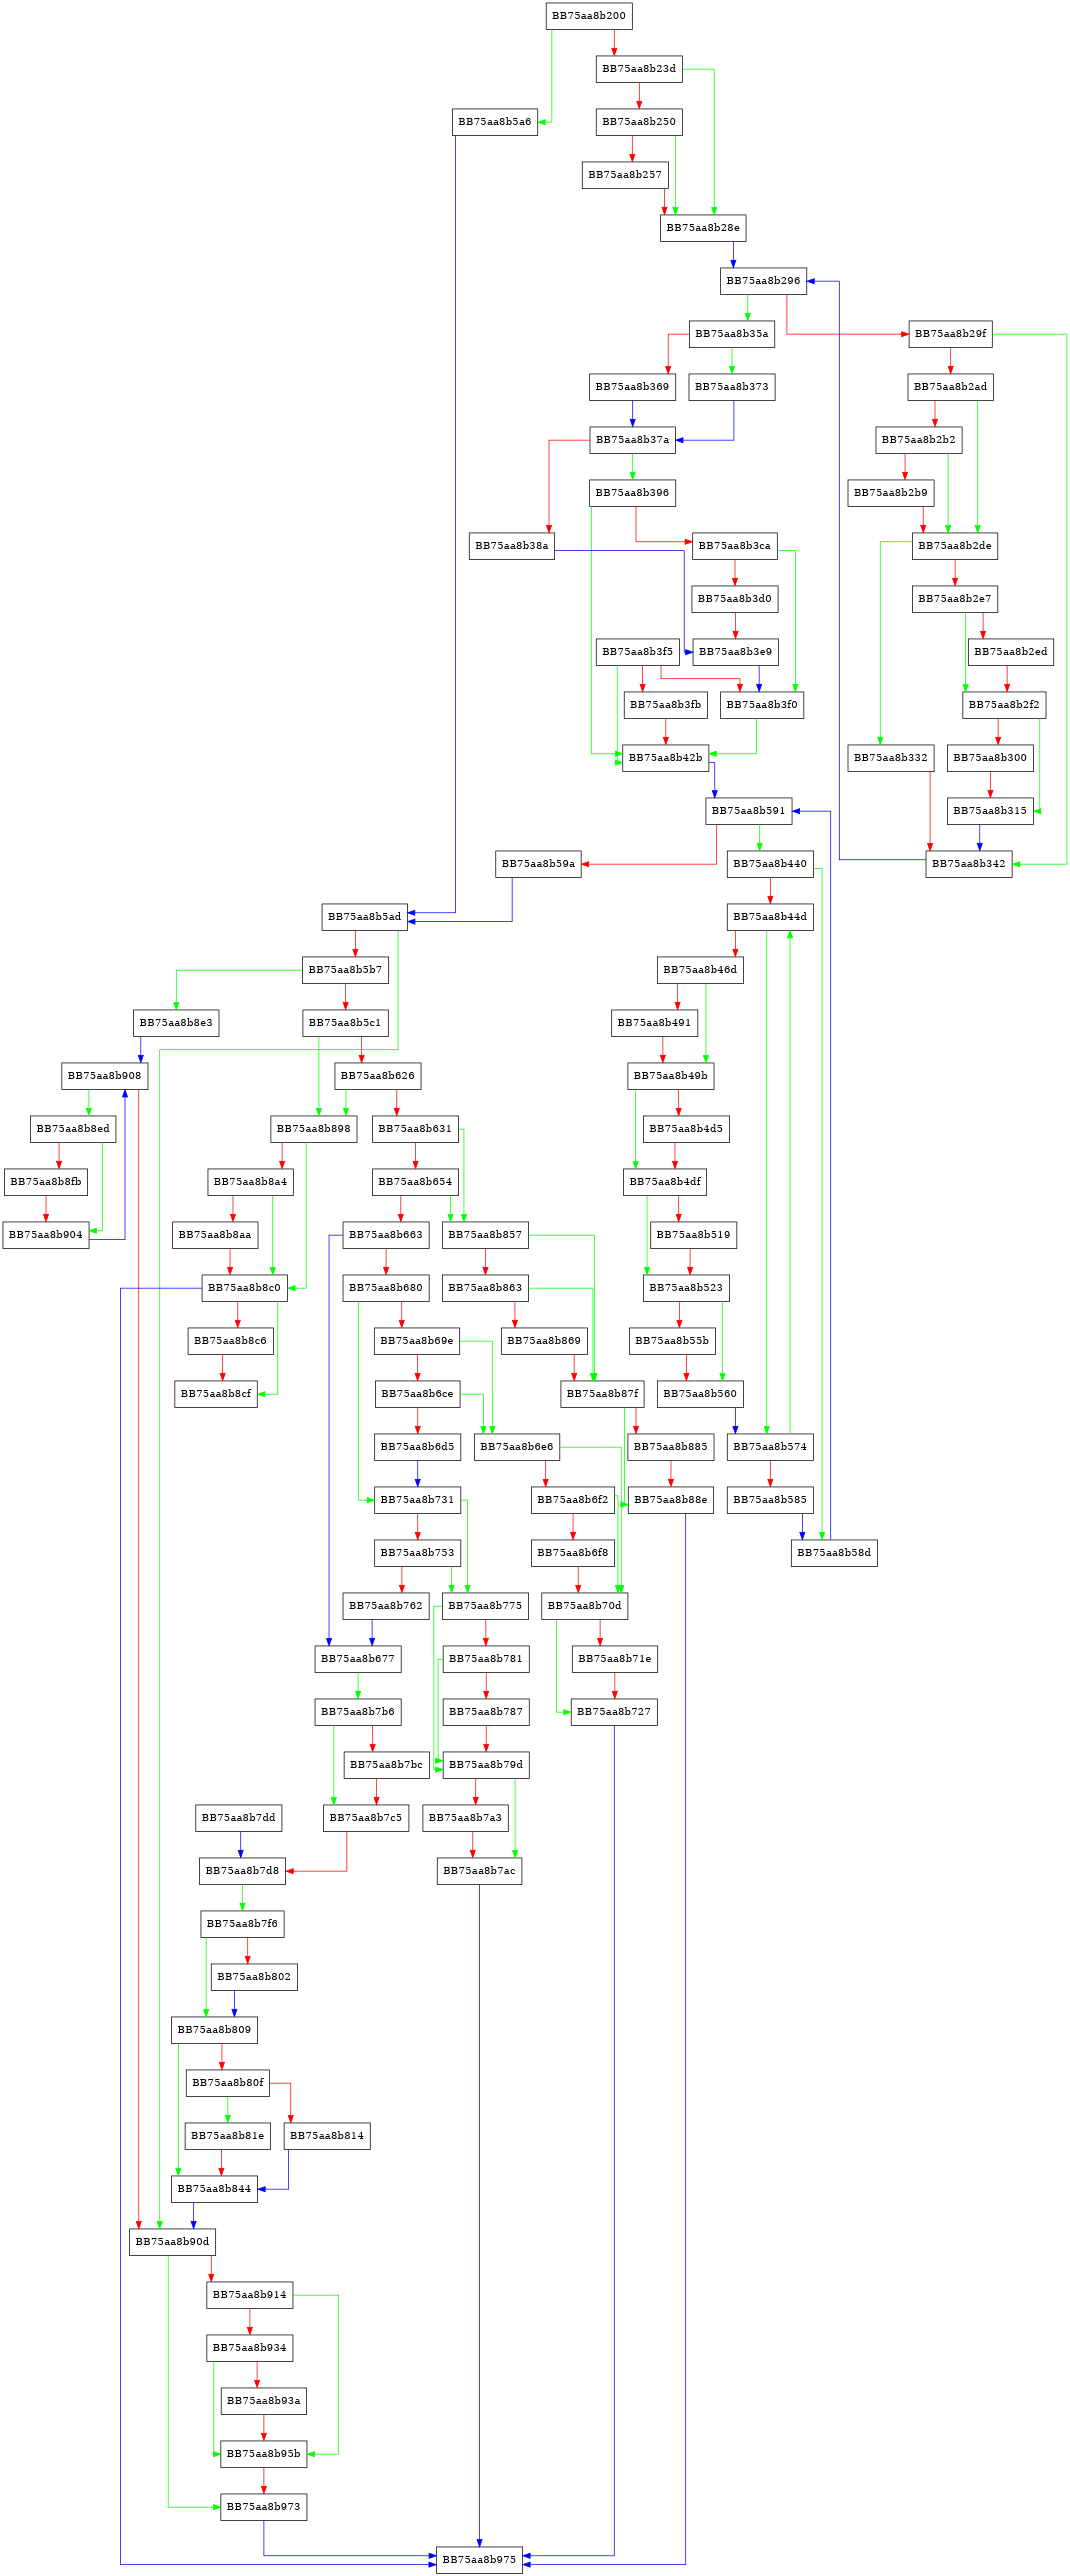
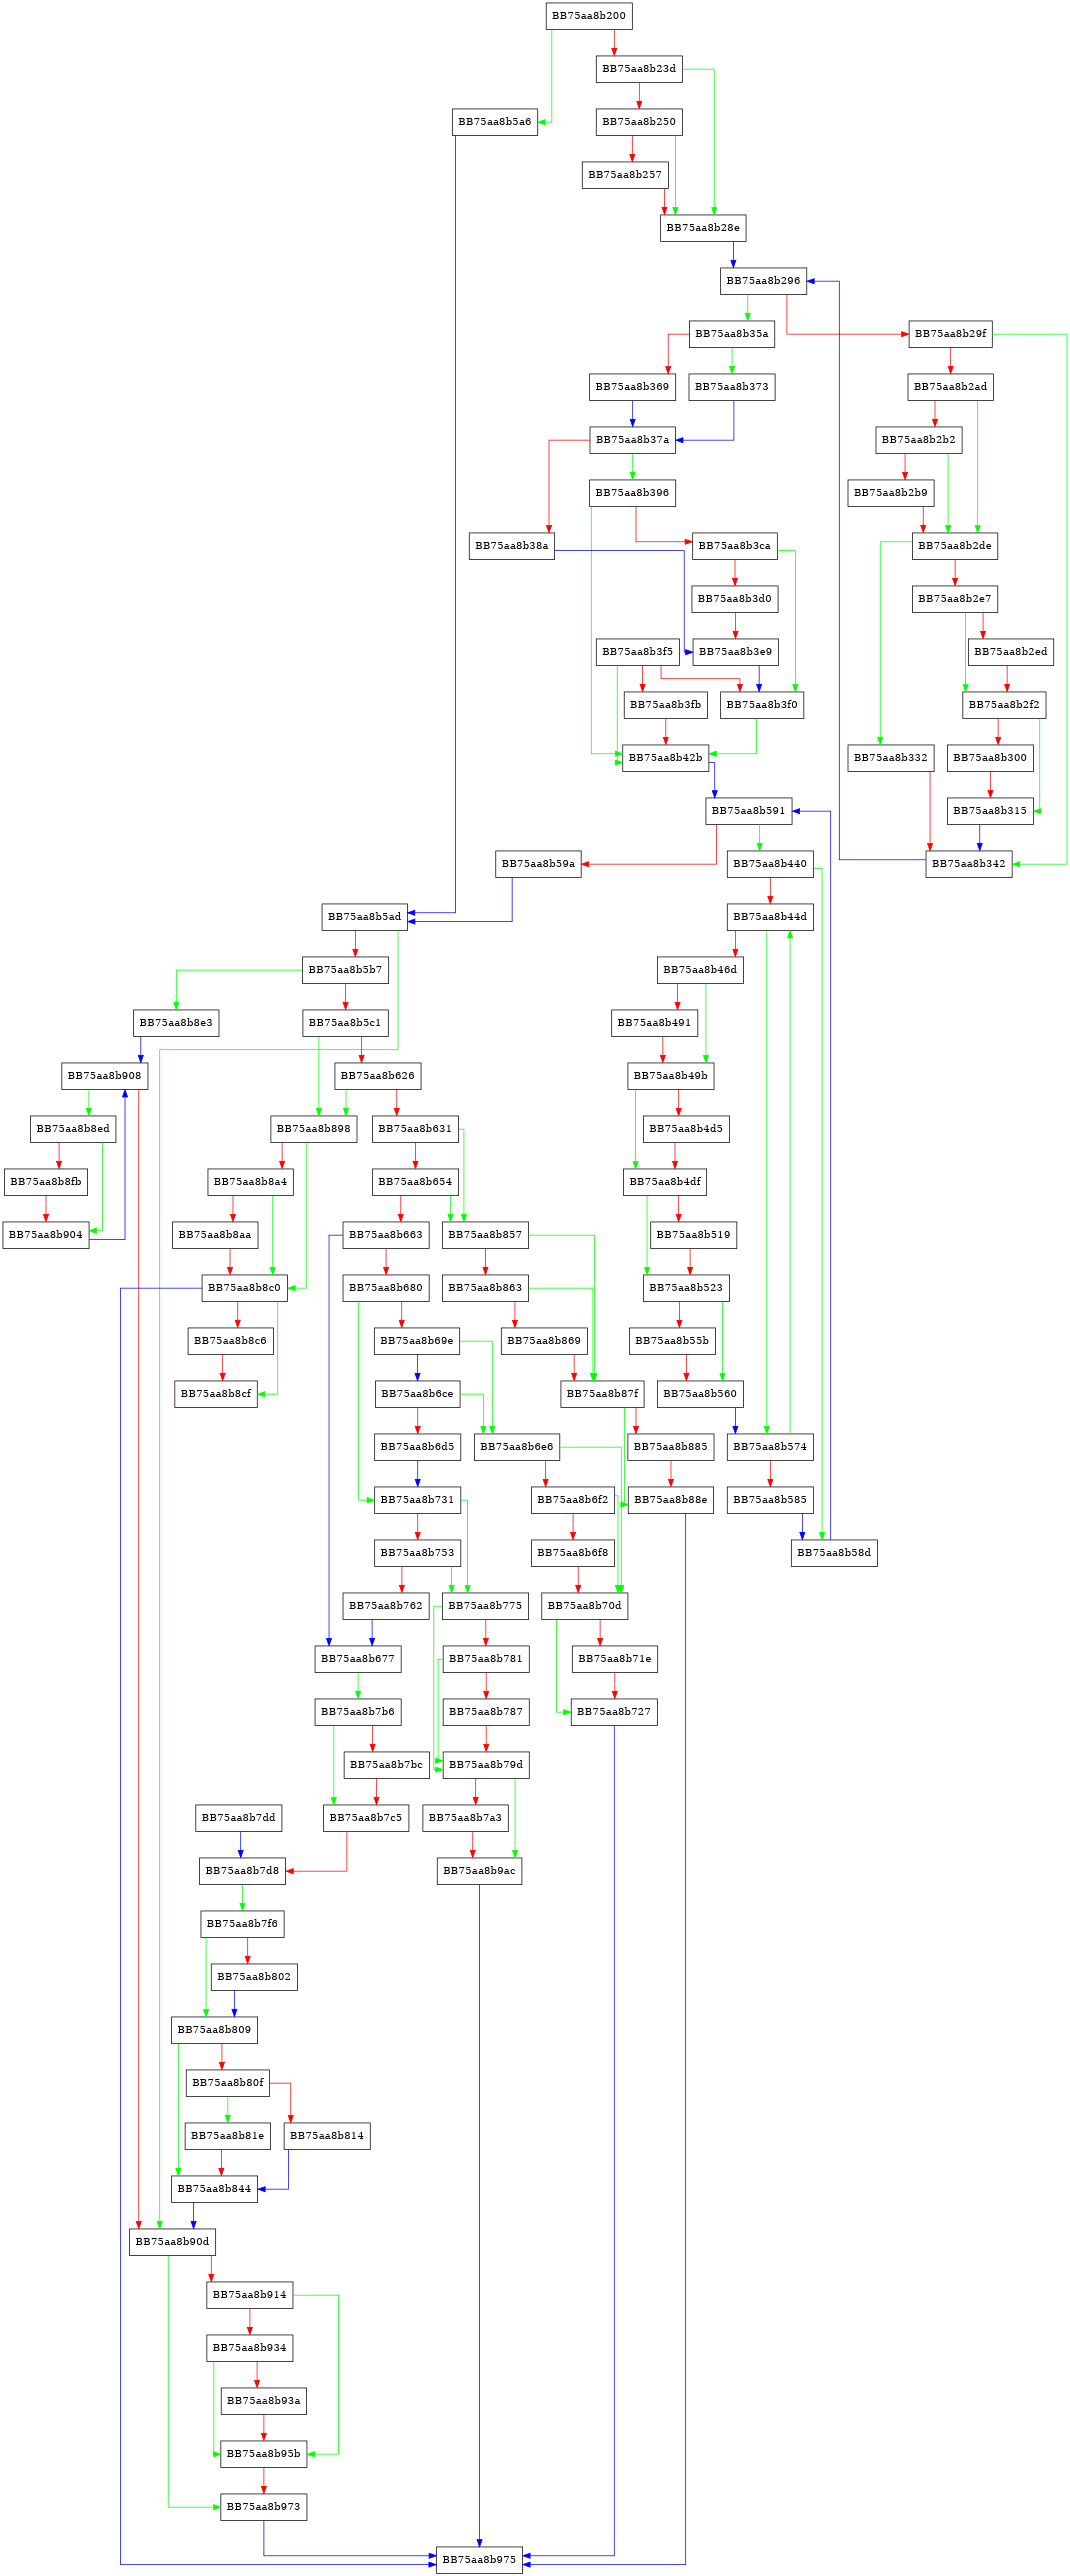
  digraph {
    splines=ortho
    node [shape=box]
    edge [color=red]
    BB75aa8b200
    BB75aa8b5a6
    BB75aa8b23d
    BB75aa8b5ad
    BB75aa8b28e
    BB75aa8b250
    BB75aa8b90d
    BB75aa8b5b7
    BB75aa8b296
    BB75aa8b257
    BB75aa8b35a
    BB75aa8b29f
    BB75aa8b373
    BB75aa8b369
    BB75aa8b342
    BB75aa8b2ad
    BB75aa8b37a
    BB75aa8b2de
    BB75aa8b2b2
    BB75aa8b332
    BB75aa8b2e7
    BB75aa8b2b9
    BB75aa8b2f2
    BB75aa8b2ed
    BB75aa8b315
    BB75aa8b300
    BB75aa8b396
    BB75aa8b38a
    BB75aa8b42b
    BB75aa8b3ca
    BB75aa8b3e9
    BB75aa8b591
    BB75aa8b3f0
    BB75aa8b3d0
    BB75aa8b440
    BB75aa8b59a
    BB75aa8b3f5
    BB75aa8b3fb
    BB75aa8b58d
    BB75aa8b44d
    BB75aa8b574
    BB75aa8b46d
    BB75aa8b585
    BB75aa8b49b
    BB75aa8b491
    BB75aa8b4df
    BB75aa8b4d5
    BB75aa8b523
    BB75aa8b519
    BB75aa8b560
    BB75aa8b55b
    BB75aa8b973
    BB75aa8b914
    BB75aa8b8e3
    BB75aa8b5c1
    BB75aa8b975
    BB75aa8b95b
    BB75aa8b934
    BB75aa8b908
    BB75aa8b898
    BB75aa8b626
    BB75aa8b8ed
    BB75aa8b8c0
    BB75aa8b8a4
    BB75aa8b631
    BB75aa8b8cf
    BB75aa8b8c6
    BB75aa8b8aa
    BB75aa8b857
    BB75aa8b654
    BB75aa8b87f
    BB75aa8b863
    BB75aa8b663
    BB75aa8b88e
    BB75aa8b885
    BB75aa8b869
    BB75aa8b677
    BB75aa8b680
    BB75aa8b7b6
    BB75aa8b7c5
    BB75aa8b7bc
    BB75aa8b731
    BB75aa8b69e
    BB75aa8b7d8
    BB75aa8b775
    BB75aa8b753
    BB75aa8b6e6
    BB75aa8b6ce
    BB75aa8b79d
    BB75aa8b781
    BB75aa8b762
    BB75aa8b70d
    BB75aa8b6f2
    BB75aa8b6d5
    BB75aa8b727
    BB75aa8b71e
    BB75aa8b6f8
-   BB75aa8b7ac
+   BB75aa8b7ac [label=BB75aa8b9ac]
    BB75aa8b7a3
    BB75aa8b787
    BB75aa8b7f6
    BB75aa8b809
    BB75aa8b802
    BB75aa8b7dd
    BB75aa8b844
    BB75aa8b80f
    BB75aa8b81e
    BB75aa8b814
    BB75aa8b904
    BB75aa8b8fb
    BB75aa8b93a
    BB75aa8b200 -> BB75aa8b5a6 [color=green]
    BB75aa8b200 -> BB75aa8b23d
    BB75aa8b5a6 -> BB75aa8b5ad [color=blue]
    BB75aa8b23d -> BB75aa8b28e [color=green]
    BB75aa8b23d -> BB75aa8b250
    BB75aa8b5ad -> BB75aa8b90d [color=green]
    BB75aa8b5ad -> BB75aa8b5b7
    BB75aa8b28e -> BB75aa8b296 [color=blue]
    BB75aa8b250 -> BB75aa8b28e [color=green]
    BB75aa8b250 -> BB75aa8b257
    BB75aa8b90d -> BB75aa8b973 [color=green]
    BB75aa8b90d -> BB75aa8b914
    BB75aa8b5b7 -> BB75aa8b8e3 [color=green]
    BB75aa8b5b7 -> BB75aa8b5c1
    BB75aa8b296 -> BB75aa8b35a [color=green]
    BB75aa8b296 -> BB75aa8b29f
    BB75aa8b257 -> BB75aa8b28e
    BB75aa8b35a -> BB75aa8b373 [color=green]
    BB75aa8b35a -> BB75aa8b369
    BB75aa8b29f -> BB75aa8b342 [color=green]
    BB75aa8b29f -> BB75aa8b2ad
    BB75aa8b373 -> BB75aa8b37a [color=blue]
    BB75aa8b369 -> BB75aa8b37a [color=blue]
    BB75aa8b342 -> BB75aa8b296 [color=blue]
    BB75aa8b2ad -> BB75aa8b2de [color=green]
    BB75aa8b2ad -> BB75aa8b2b2
    BB75aa8b37a -> BB75aa8b396 [color=green]
    BB75aa8b37a -> BB75aa8b38a
    BB75aa8b2de -> BB75aa8b332 [color=green]
    BB75aa8b2de -> BB75aa8b2e7
    BB75aa8b2b2 -> BB75aa8b2de [color=green]
    BB75aa8b2b2 -> BB75aa8b2b9
    BB75aa8b332 -> BB75aa8b342
    BB75aa8b2e7 -> BB75aa8b2f2 [color=green]
    BB75aa8b2e7 -> BB75aa8b2ed
    BB75aa8b2b9 -> BB75aa8b2de
    BB75aa8b2f2 -> BB75aa8b315 [color=green]
    BB75aa8b2f2 -> BB75aa8b300
    BB75aa8b2ed -> BB75aa8b2f2
    BB75aa8b315 -> BB75aa8b342 [color=blue]
    BB75aa8b300 -> BB75aa8b315
    BB75aa8b396 -> BB75aa8b42b [color=green]
    BB75aa8b396 -> BB75aa8b3ca
    BB75aa8b38a -> BB75aa8b3e9 [color=blue]
    BB75aa8b42b -> BB75aa8b591 [color=blue]
    BB75aa8b3ca -> BB75aa8b3f0 [color=green]
    BB75aa8b3ca -> BB75aa8b3d0
    BB75aa8b3e9 -> BB75aa8b3f0 [color=blue]
    BB75aa8b591 -> BB75aa8b440 [color=green]
    BB75aa8b591 -> BB75aa8b59a
    BB75aa8b3f0 -> BB75aa8b42b [color=green]
    BB75aa8b3d0 -> BB75aa8b3e9
    BB75aa8b440 -> BB75aa8b58d [color=green]
    BB75aa8b440 -> BB75aa8b44d
    BB75aa8b59a -> BB75aa8b5ad [color=blue]
    BB75aa8b3f5 -> BB75aa8b42b [color=green]
    BB75aa8b3f5 -> BB75aa8b3f0
    BB75aa8b3f5 -> BB75aa8b3fb
    BB75aa8b3fb -> BB75aa8b42b
    BB75aa8b58d -> BB75aa8b591 [color=blue]
    BB75aa8b44d -> BB75aa8b574 [color=green]
    BB75aa8b44d -> BB75aa8b46d
    BB75aa8b574 -> BB75aa8b44d [color=green]
    BB75aa8b574 -> BB75aa8b585
    BB75aa8b46d -> BB75aa8b49b [color=green]
    BB75aa8b46d -> BB75aa8b491
    BB75aa8b585 -> BB75aa8b58d [color=blue]
    BB75aa8b49b -> BB75aa8b4df [color=green]
    BB75aa8b49b -> BB75aa8b4d5
    BB75aa8b491 -> BB75aa8b49b
    BB75aa8b4df -> BB75aa8b523 [color=green]
    BB75aa8b4df -> BB75aa8b519
    BB75aa8b4d5 -> BB75aa8b4df
    BB75aa8b523 -> BB75aa8b560 [color=green]
    BB75aa8b523 -> BB75aa8b55b
    BB75aa8b519 -> BB75aa8b523
    BB75aa8b560 -> BB75aa8b574 [color=blue]
    BB75aa8b55b -> BB75aa8b560
    BB75aa8b973 -> BB75aa8b975 [color=blue]
    BB75aa8b914 -> BB75aa8b95b [color=green]
    BB75aa8b914 -> BB75aa8b934
    BB75aa8b8e3 -> BB75aa8b908 [color=blue]
    BB75aa8b5c1 -> BB75aa8b898 [color=green]
    BB75aa8b5c1 -> BB75aa8b626
    BB75aa8b95b -> BB75aa8b973
    BB75aa8b934 -> BB75aa8b95b [color=green]
    BB75aa8b934 -> BB75aa8b93a
    BB75aa8b908 -> BB75aa8b90d
    BB75aa8b908 -> BB75aa8b8ed [color=green]
    BB75aa8b898 -> BB75aa8b8c0 [color=green]
    BB75aa8b898 -> BB75aa8b8a4
    BB75aa8b626 -> BB75aa8b898 [color=green]
    BB75aa8b626 -> BB75aa8b631
    BB75aa8b8ed -> BB75aa8b904 [color=green]
    BB75aa8b8ed -> BB75aa8b8fb
    BB75aa8b8c0 -> BB75aa8b975 [color=blue]
    BB75aa8b8c0 -> BB75aa8b8cf [color=green]
    BB75aa8b8c0 -> BB75aa8b8c6
    BB75aa8b8a4 -> BB75aa8b8c0 [color=green]
    BB75aa8b8a4 -> BB75aa8b8aa
    BB75aa8b631 -> BB75aa8b857 [color=green]
    BB75aa8b631 -> BB75aa8b654
    BB75aa8b8c6 -> BB75aa8b8cf
    BB75aa8b8aa -> BB75aa8b8c0
    BB75aa8b857 -> BB75aa8b87f [color=green]
    BB75aa8b857 -> BB75aa8b863
    BB75aa8b654 -> BB75aa8b857 [color=green]
    BB75aa8b654 -> BB75aa8b663
    BB75aa8b87f -> BB75aa8b88e [color=green]
    BB75aa8b87f -> BB75aa8b885
    BB75aa8b863 -> BB75aa8b87f [color=green]
    BB75aa8b863 -> BB75aa8b869
    BB75aa8b663 -> BB75aa8b677 [color=blue]
    BB75aa8b663 -> BB75aa8b680
    BB75aa8b88e -> BB75aa8b975 [color=blue]
    BB75aa8b885 -> BB75aa8b88e
    BB75aa8b869 -> BB75aa8b87f
    BB75aa8b677 -> BB75aa8b7b6 [color=green]
    BB75aa8b680 -> BB75aa8b731 [color=green]
    BB75aa8b680 -> BB75aa8b69e
    BB75aa8b7b6 -> BB75aa8b7c5 [color=green]
    BB75aa8b7b6 -> BB75aa8b7bc
    BB75aa8b7c5 -> BB75aa8b7d8
    BB75aa8b7bc -> BB75aa8b7c5
    BB75aa8b731 -> BB75aa8b775 [color=green]
    BB75aa8b731 -> BB75aa8b753
    BB75aa8b69e -> BB75aa8b6e6 [color=green]
-   BB75aa8b69e -> BB75aa8b6ce
+   BB75aa8b69e -> BB75aa8b6ce [color=blue]
    BB75aa8b7d8 -> BB75aa8b7f6 [color=green]
    BB75aa8b775 -> BB75aa8b79d [color=green]
    BB75aa8b775 -> BB75aa8b781
    BB75aa8b753 -> BB75aa8b775 [color=green]
    BB75aa8b753 -> BB75aa8b762
    BB75aa8b6e6 -> BB75aa8b70d [color=green]
    BB75aa8b6e6 -> BB75aa8b6f2
    BB75aa8b6ce -> BB75aa8b6e6 [color=green]
    BB75aa8b6ce -> BB75aa8b6d5
    BB75aa8b79d -> BB75aa8b7ac [color=green]
    BB75aa8b79d -> BB75aa8b7a3
    BB75aa8b781 -> BB75aa8b79d [color=green]
    BB75aa8b781 -> BB75aa8b787
    BB75aa8b762 -> BB75aa8b677 [color=blue]
    BB75aa8b70d -> BB75aa8b727 [color=green]
    BB75aa8b70d -> BB75aa8b71e
    BB75aa8b6f2 -> BB75aa8b70d [color=green]
    BB75aa8b6f2 -> BB75aa8b6f8
    BB75aa8b6d5 -> BB75aa8b731 [color=blue]
    BB75aa8b727 -> BB75aa8b975 [color=blue]
    BB75aa8b71e -> BB75aa8b727
    BB75aa8b6f8 -> BB75aa8b70d
    BB75aa8b7ac -> BB75aa8b975 [color=blue]
    BB75aa8b7a3 -> BB75aa8b7ac
    BB75aa8b787 -> BB75aa8b79d
    BB75aa8b7f6 -> BB75aa8b809 [color=green]
    BB75aa8b7f6 -> BB75aa8b802
    BB75aa8b809 -> BB75aa8b844 [color=green]
    BB75aa8b809 -> BB75aa8b80f
    BB75aa8b802 -> BB75aa8b809 [color=blue]
    BB75aa8b7dd -> BB75aa8b7d8 [color=blue]
    BB75aa8b844 -> BB75aa8b90d [color=blue]
    BB75aa8b80f -> BB75aa8b81e [color=green]
    BB75aa8b80f -> BB75aa8b814
    BB75aa8b81e -> BB75aa8b844
    BB75aa8b814 -> BB75aa8b844 [color=blue]
    BB75aa8b904 -> BB75aa8b908 [color=blue]
    BB75aa8b8fb -> BB75aa8b904
    BB75aa8b93a -> BB75aa8b95b
  }
